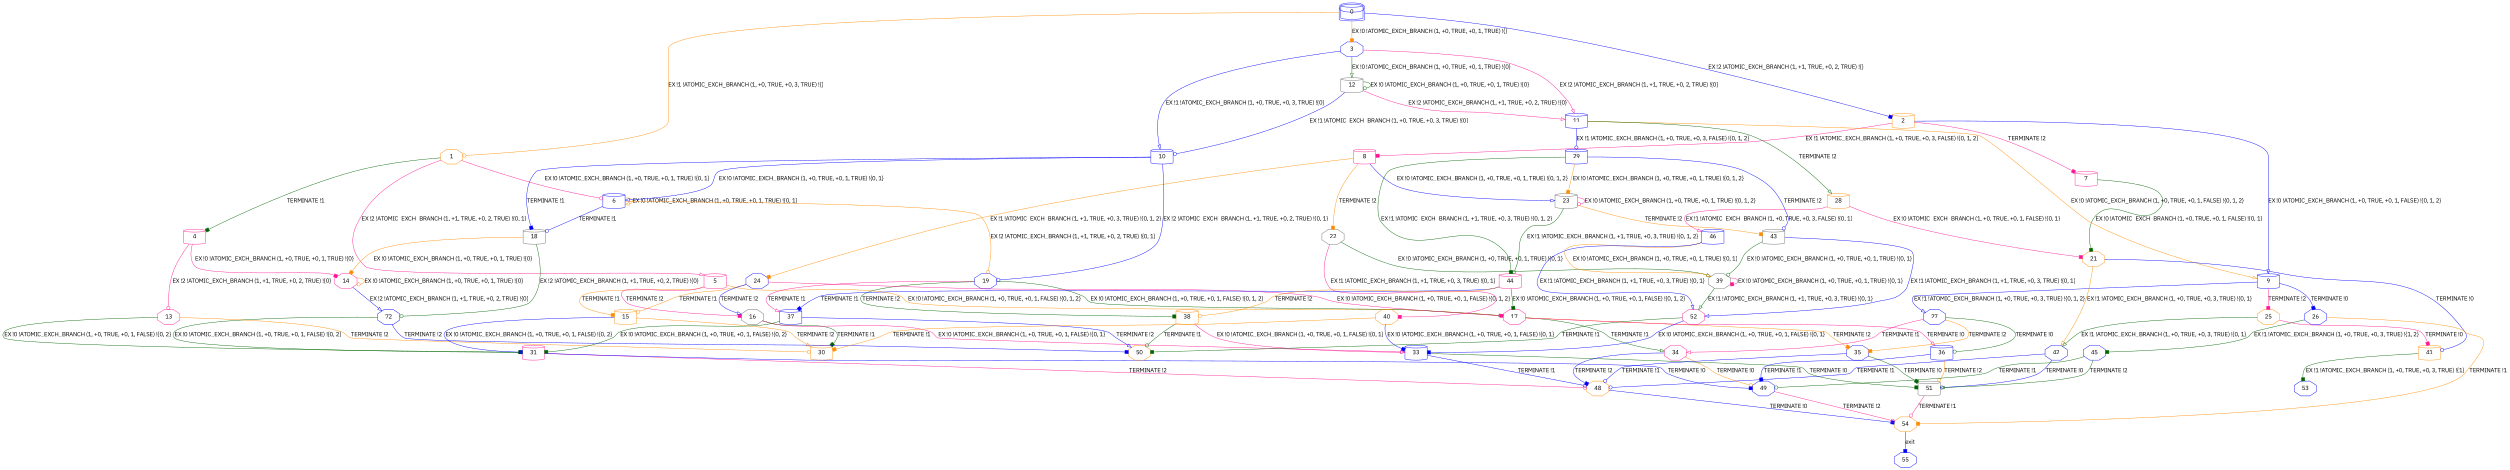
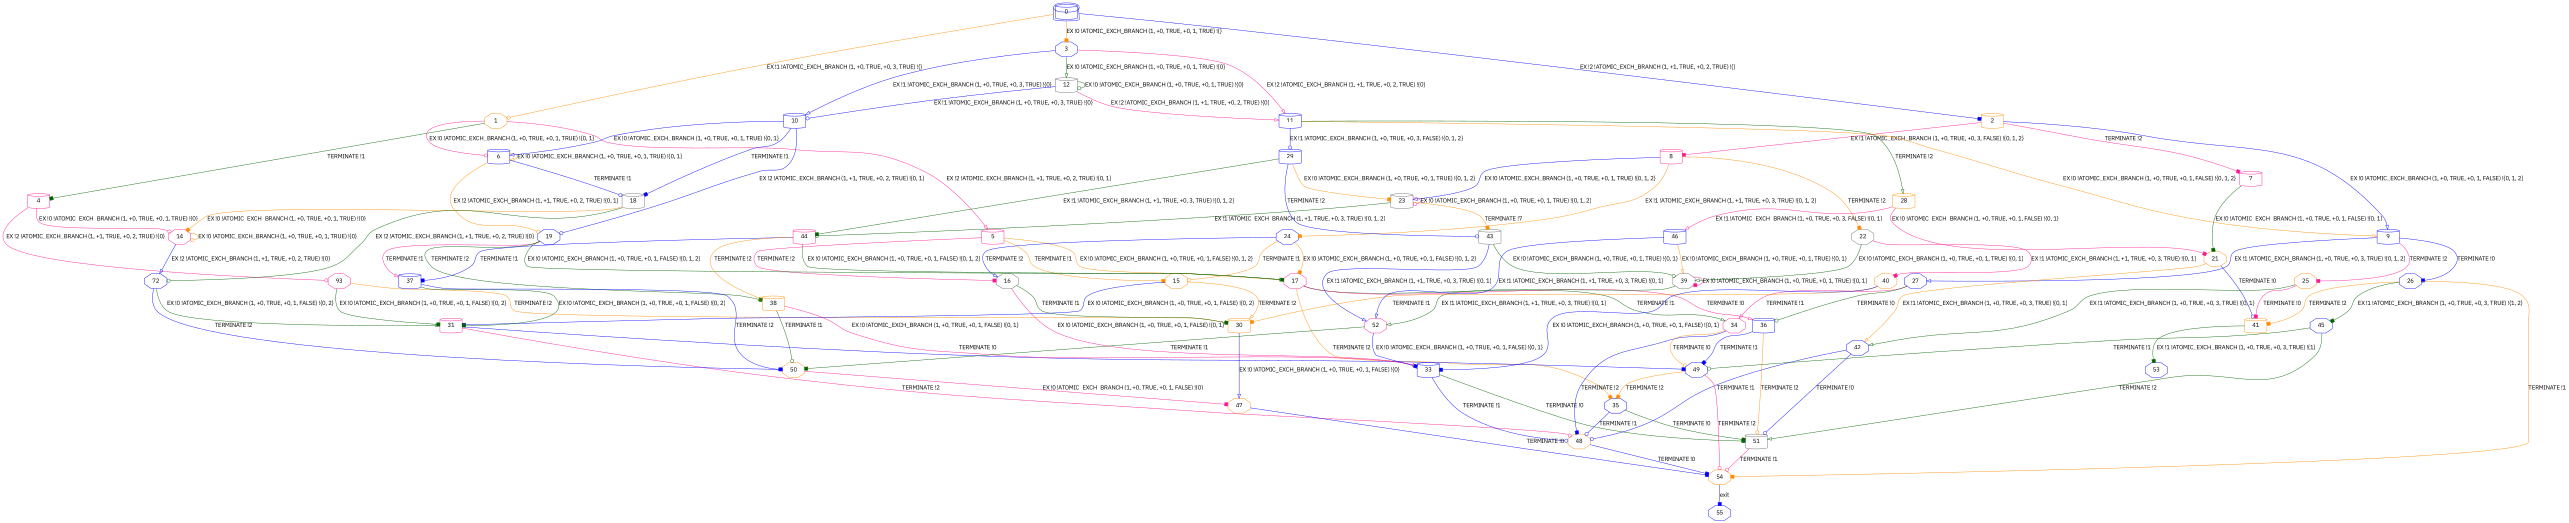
  digraph {
    fontname="IBM Plex Sans"
    node [color=blue fontname="IBM Plex Sans" shape=octagon]
    edge [arrowhead=box color=blue fontname="IBM Plex Sans"]
    0 [peripheries=2 shape=cylinder]
    1 [color=darkorange]
    2 [color=darkorange shape=cylinder]
    3
    4 [color=deeppink shape=cylinder]
    5 [color=deeppink shape=cylinder]
    6 [shape=cylinder]
    7 [color=deeppink shape=cylinder]
    8 [color=deeppink shape=cylinder]
    9 [shape=cylinder]
    10 [shape=cylinder]
    11 [shape=cylinder]
    12 [color=gray40 shape=cylinder]
-   13 [color=deeppink]
+   13 [color=deeppink label=93]
    14 [color=deeppink]
-   15 [color=darkorange shape=cylinder]
+   15 [color=darkorange]
    16 [color=gray40]
    17 [color=deeppink]
    18 [color=gray40 shape=cylinder]
    19
    21 [color=darkorange]
    22 [color=gray40]
    23 [color=gray40 shape=cylinder]
    24
    25 [color=darkorange]
    26
    27
    28 [color=darkorange shape=cylinder]
    29 [shape=cylinder]
    30 [color=darkorange shape=cylinder]
    31 [color=deeppink shape=cylinder]
    n32 [label=72]
    33 [shape=cylinder]
    34 [color=deeppink]
    35
    36 [shape=cylinder]
    37 [shape=cylinder]
    38 [color=darkorange shape=cylinder]
    41 [color=darkorange shape=cylinder]
    42
    39 [color=gray40]
    40 [color=darkorange]
    43 [color=gray40 shape=cylinder]
    44 [color=deeppink shape=cylinder]
    45
    54 [color=darkorange]
    46 [shape=cylinder]
+   47 [color=darkorange]
    48 [color=darkorange]
    49
    50 [color=darkorange]
    51 [color=gray40 shape=cylinder]
    52 [color=deeppink]
    53
    55
    0 -> 1 [arrowhead=odot color=darkorange label="EX !1 !ATOMIC_EXCH_BRANCH (1, +0, TRUE, +0, 3, TRUE) !{}"]
    0 -> 2 [label="EX !2 !ATOMIC_EXCH_BRANCH (1, +1, TRUE, +0, 2, TRUE) !{}"]
    0 -> 3 [color=darkorange label="EX !0 !ATOMIC_EXCH_BRANCH (1, +0, TRUE, +0, 1, TRUE) !{}"]
    1 -> 4 [color=darkgreen label="TERMINATE !1"]
    1 -> 5 [arrowhead=onormal color=deeppink label="EX !2 !ATOMIC_EXCH_BRANCH (1, +1, TRUE, +0, 2, TRUE) !{0, 1}"]
    1 -> 6 [arrowhead=odot color=deeppink label="EX !0 !ATOMIC_EXCH_BRANCH (1, +0, TRUE, +0, 1, TRUE) !{0, 1}"]
    2 -> 7 [color=deeppink label="TERMINATE !2"]
    2 -> 8 [color=deeppink label="EX !1 !ATOMIC_EXCH_BRANCH (1, +0, TRUE, +0, 3, FALSE) !{0, 1, 2}"]
    2 -> 9 [arrowhead=onormal label="EX !0 !ATOMIC_EXCH_BRANCH (1, +0, TRUE, +0, 1, FALSE) !{0, 1, 2}"]
    3 -> 10 [arrowhead=onormal label="EX !1 !ATOMIC_EXCH_BRANCH (1, +0, TRUE, +0, 3, TRUE) !{0}"]
    3 -> 11 [arrowhead=onormal color=deeppink label="EX !2 !ATOMIC_EXCH_BRANCH (1, +1, TRUE, +0, 2, TRUE) !{0}"]
    3 -> 12 [arrowhead=onormal color=darkgreen label="EX !0 !ATOMIC_EXCH_BRANCH (1, +0, TRUE, +0, 1, TRUE) !{0}"]
    4 -> 13 [arrowhead=odot color=deeppink label="EX !2 !ATOMIC_EXCH_BRANCH (1, +1, TRUE, +0, 2, TRUE) !{0}"]
-   4 -> 14 [color=deeppink label="EX !0 !ATOMIC_EXCH_BRANCH (1, +0, TRUE, +0, 1, TRUE) !{0}"]
+   4 -> 14 [arrowhead=odot color=deeppink label="EX !0 !ATOMIC_EXCH_BRANCH (1, +0, TRUE, +0, 1, TRUE) !{0}"]
    5 -> 15 [color=darkorange label="TERMINATE !1"]
    5 -> 16 [color=deeppink label="TERMINATE !2"]
    5 -> 17 [arrowhead=onormal color=darkorange label="EX !0 !ATOMIC_EXCH_BRANCH (1, +0, TRUE, +0, 1, FALSE) !{0, 1, 2}"]
    6 -> 6 [arrowhead=onormal color=darkorange label="EX !0 !ATOMIC_EXCH_BRANCH (1, +0, TRUE, +0, 1, TRUE) !{0, 1}"]
    6 -> 18 [arrowhead=odot label="TERMINATE !1"]
    6 -> 19 [arrowhead=odot color=darkorange label="EX !2 !ATOMIC_EXCH_BRANCH (1, +1, TRUE, +0, 2, TRUE) !{0, 1}"]
    7 -> 21 [color=darkgreen label="EX !0 !ATOMIC_EXCH_BRANCH (1, +0, TRUE, +0, 1, FALSE) !{0, 1}"]
    8 -> 22 [color=darkorange label="TERMINATE !2"]
    8 -> 23 [arrowhead=onormal label="EX !0 !ATOMIC_EXCH_BRANCH (1, +0, TRUE, +0, 1, TRUE) !{0, 1, 2}"]
    8 -> 24 [color=darkorange label="EX !1 !ATOMIC_EXCH_BRANCH (1, +1, TRUE, +0, 3, TRUE) !{0, 1, 2}"]
    9 -> 25 [color=deeppink label="TERMINATE !2"]
    9 -> 26 [label="TERMINATE !0"]
    9 -> 27 [arrowhead=onormal label="EX !1 !ATOMIC_EXCH_BRANCH (1, +0, TRUE, +0, 3, TRUE) !{0, 1, 2}"]
    10 -> 6 [arrowhead=onormal label="EX !0 !ATOMIC_EXCH_BRANCH (1, +0, TRUE, +0, 1, TRUE) !{0, 1}"]
    10 -> 18 [label="TERMINATE !1"]
    10 -> 19 [arrowhead=odot label="EX !2 !ATOMIC_EXCH_BRANCH (1, +1, TRUE, +0, 2, TRUE) !{0, 1}"]
    11 -> 9 [arrowhead=onormal color=darkorange label="EX !0 !ATOMIC_EXCH_BRANCH (1, +0, TRUE, +0, 1, FALSE) !{0, 1, 2}"]
    11 -> 28 [arrowhead=onormal color=darkgreen label="TERMINATE !2"]
    11 -> 29 [arrowhead=odot label="EX !1 !ATOMIC_EXCH_BRANCH (1, +0, TRUE, +0, 3, FALSE) !{0, 1, 2}"]
    12 -> 10 [arrowhead=odot label="EX !1 !ATOMIC_EXCH_BRANCH (1, +0, TRUE, +0, 3, TRUE) !{0}"]
    12 -> 11 [arrowhead=onormal color=deeppink label="EX !2 !ATOMIC_EXCH_BRANCH (1, +1, TRUE, +0, 2, TRUE) !{0}"]
    12 -> 12 [arrowhead=odot color=darkgreen label="EX !0 !ATOMIC_EXCH_BRANCH (1, +0, TRUE, +0, 1, TRUE) !{0}"]
    13 -> 30 [arrowhead=odot color=darkorange label="TERMINATE !2"]
    13 -> 31 [color=darkgreen label="EX !0 !ATOMIC_EXCH_BRANCH (1, +0, TRUE, +0, 1, FALSE) !{0, 2}"]
    14 -> 14 [arrowhead=odot color=darkorange label="EX !0 !ATOMIC_EXCH_BRANCH (1, +0, TRUE, +0, 1, TRUE) !{0}"]
    14 -> n32 [arrowhead=onormal label="EX !2 !ATOMIC_EXCH_BRANCH (1, +1, TRUE, +0, 2, TRUE) !{0}"]
    15 -> 30 [arrowhead=onormal color=darkorange label="TERMINATE !2"]
    15 -> 31 [label="EX !0 !ATOMIC_EXCH_BRANCH (1, +0, TRUE, +0, 1, FALSE) !{0, 2}"]
    16 -> 30 [color=darkgreen label="TERMINATE !1"]
    16 -> 33 [arrowhead=onormal color=deeppink label="EX !0 !ATOMIC_EXCH_BRANCH (1, +0, TRUE, +0, 1, FALSE) !{0, 1}"]
    17 -> 34 [arrowhead=onormal color=darkgreen label="TERMINATE !1"]
    17 -> 35 [color=darkorange label="TERMINATE !2"]
    17 -> 36 [arrowhead=onormal color=deeppink label="TERMINATE !0"]
    18 -> 14 [color=darkorange label="EX !0 !ATOMIC_EXCH_BRANCH (1, +0, TRUE, +0, 1, TRUE) !{0}"]
    18 -> n32 [arrowhead=odot color=darkgreen label="EX !2 !ATOMIC_EXCH_BRANCH (1, +1, TRUE, +0, 2, TRUE) !{0}"]
    19 -> 17 [arrowhead=onormal color=darkgreen label="EX !0 !ATOMIC_EXCH_BRANCH (1, +0, TRUE, +0, 1, FALSE) !{0, 1, 2}"]
    19 -> 37 [arrowhead=onormal color=deeppink label="TERMINATE !1"]
    19 -> 38 [color=darkgreen label="TERMINATE !2"]
    21 -> 41 [arrowhead=odot label="TERMINATE !0"]
    21 -> 42 [arrowhead=onormal color=darkorange label="EX !1 !ATOMIC_EXCH_BRANCH (1, +0, TRUE, +0, 3, TRUE) !{0, 1}"]
    22 -> 39 [arrowhead=onormal color=darkgreen label="EX !0 !ATOMIC_EXCH_BRANCH (1, +0, TRUE, +0, 1, TRUE) !{0, 1}"]
    22 -> 40 [color=deeppink label="EX !1 !ATOMIC_EXCH_BRANCH (1, +1, TRUE, +0, 3, TRUE) !{0, 1}"]
    23 -> 23 [arrowhead=odot color=deeppink label="EX !0 !ATOMIC_EXCH_BRANCH (1, +0, TRUE, +0, 1, TRUE) !{0, 1, 2}"]
-   23 -> 43 [color=darkorange label="TERMINATE !2"]
+   23 -> 43 [color=darkorange label="TERMINATE !7"]
    23 -> 44 [arrowhead=odot color=darkgreen label="EX !1 !ATOMIC_EXCH_BRANCH (1, +1, TRUE, +0, 3, TRUE) !{0, 1, 2}"]
    24 -> 15 [arrowhead=odot color=darkorange label="TERMINATE !1"]
    24 -> 16 [arrowhead=onormal label="TERMINATE !2"]
-   24 -> 17 [color=deeppink label="EX !0 !ATOMIC_EXCH_BRANCH (1, +0, TRUE, +0, 1, FALSE) !{0, 1, 2}"]
+   24 -> 17 [color=darkorange label="EX !0 !ATOMIC_EXCH_BRANCH (1, +0, TRUE, +0, 1, FALSE) !{0, 1, 2}"]
    25 -> 41 [color=deeppink label="TERMINATE !0"]
    25 -> 42 [arrowhead=onormal color=darkgreen label="EX !1 !ATOMIC_EXCH_BRANCH (1, +0, TRUE, +0, 3, TRUE) !{0, 1}"]
+   26 -> 41 [color=darkorange label="TERMINATE !2"]
    26 -> 45 [color=darkgreen label="EX !1 !ATOMIC_EXCH_BRANCH (1, +0, TRUE, +0, 3, TRUE) !{1, 2}"]
    26 -> 54 [color=darkorange label="TERMINATE !1"]
    27 -> 34 [arrowhead=onormal color=deeppink label="TERMINATE !1"]
-   27 -> 35 [color=darkorange label="TERMINATE !2"]
+   49 -> 35 [color=darkorange label="TERMINATE !2"]
    27 -> 36 [arrowhead=odot color=darkgreen label="TERMINATE !0"]
    28 -> 21 [color=deeppink label="EX !0 !ATOMIC_EXCH_BRANCH (1, +0, TRUE, +0, 1, FALSE) !{0, 1}"]
    28 -> 46 [arrowhead=onormal color=deeppink label="EX !1 !ATOMIC_EXCH_BRANCH (1, +0, TRUE, +0, 3, FALSE) !{0, 1}"]
    29 -> 23 [color=darkorange label="EX !0 !ATOMIC_EXCH_BRANCH (1, +0, TRUE, +0, 1, TRUE) !{0, 1, 2}"]
    29 -> 43 [arrowhead=odot label="TERMINATE !2"]
    29 -> 44 [color=darkgreen label="EX !1 !ATOMIC_EXCH_BRANCH (1, +1, TRUE, +0, 3, TRUE) !{0, 1, 2}"]
+   30 -> 47 [arrowhead=onormal label="EX !0 !ATOMIC_EXCH_BRANCH (1, +0, TRUE, +0, 1, FALSE) !{0}"]
    31 -> 48 [arrowhead=odot color=deeppink label="TERMINATE !2"]
    31 -> 49 [label="TERMINATE !0"]
    n32 -> 31 [arrowhead=onormal color=darkgreen label="EX !0 !ATOMIC_EXCH_BRANCH (1, +0, TRUE, +0, 1, FALSE) !{0, 2}"]
    n32 -> 50 [label="TERMINATE !2"]
    33 -> 48 [arrowhead=odot label="TERMINATE !1"]
    33 -> 51 [color=darkgreen label="TERMINATE !0"]
    34 -> 48 [label="TERMINATE !2"]
    34 -> 49 [arrowhead=odot color=darkorange label="TERMINATE !0"]
    35 -> 48 [arrowhead=odot label="TERMINATE !1"]
    35 -> 51 [color=darkgreen label="TERMINATE !0"]
    36 -> 49 [label="TERMINATE !1"]
    36 -> 51 [arrowhead=odot color=darkorange label="TERMINATE !2"]
    37 -> 31 [color=darkgreen label="EX !0 !ATOMIC_EXCH_BRANCH (1, +0, TRUE, +0, 1, FALSE) !{0, 2}"]
    37 -> 50 [arrowhead=onormal label="TERMINATE !2"]
    38 -> 33 [arrowhead=onormal color=deeppink label="EX !0 !ATOMIC_EXCH_BRANCH (1, +0, TRUE, +0, 1, FALSE) !{0, 1}"]
    38 -> 50 [arrowhead=odot color=darkgreen label="TERMINATE !1"]
    41 -> 53 [color=darkgreen label="EX !1 !ATOMIC_EXCH_BRANCH (1, +0, TRUE, +0, 3, TRUE) !{1}"]
    42 -> 48 [arrowhead=odot label="TERMINATE !1"]
    42 -> 51 [arrowhead=odot label="TERMINATE !0"]
    39 -> 39 [color=deeppink label="EX !0 !ATOMIC_EXCH_BRANCH (1, +0, TRUE, +0, 1, TRUE) !{0, 1}"]
    39 -> 52 [arrowhead=onormal color=darkgreen label="EX !1 !ATOMIC_EXCH_BRANCH (1, +1, TRUE, +0, 3, TRUE) !{0, 1}"]
    40 -> 30 [color=darkorange label="TERMINATE !1"]
    40 -> 33 [label="EX !0 !ATOMIC_EXCH_BRANCH (1, +0, TRUE, +0, 1, FALSE) !{0, 1}"]
    43 -> 39 [arrowhead=odot color=darkgreen label="EX !0 !ATOMIC_EXCH_BRANCH (1, +0, TRUE, +0, 1, TRUE) !{0, 1}"]
    43 -> 52 [arrowhead=onormal label="EX !1 !ATOMIC_EXCH_BRANCH (1, +1, TRUE, +0, 3, TRUE) !{0, 1}"]
    44 -> 17 [color=darkgreen label="EX !0 !ATOMIC_EXCH_BRANCH (1, +0, TRUE, +0, 1, FALSE) !{0, 1, 2}"]
    44 -> 37 [label="TERMINATE !1"]
    44 -> 38 [arrowhead=odot color=darkorange label="TERMINATE !2"]
    45 -> 49 [arrowhead=odot color=darkgreen label="TERMINATE !1"]
    45 -> 51 [arrowhead=onormal color=darkgreen label="TERMINATE !2"]
    54 -> 55 [label=exit]
    46 -> 39 [arrowhead=onormal color=darkorange label="EX !0 !ATOMIC_EXCH_BRANCH (1, +0, TRUE, +0, 1, TRUE) !{0, 1}"]
    46 -> 52 [arrowhead=onormal label="EX !1 !ATOMIC_EXCH_BRANCH (1, +1, TRUE, +0, 3, TRUE) !{0, 1}"]
+   47 -> 54 [label="TERMINATE !0"]
    48 -> 54 [label="TERMINATE !0"]
    49 -> 54 [arrowhead=odot color=deeppink label="TERMINATE !2"]
+   50 -> 47 [color=deeppink label="EX !0 !ATOMIC_EXCH_BRANCH (1, +0, TRUE, +0, 1, FALSE) !{0}"]
    51 -> 54 [arrowhead=odot color=deeppink label="TERMINATE !1"]
    52 -> 33 [label="EX !0 !ATOMIC_EXCH_BRANCH (1, +0, TRUE, +0, 1, FALSE) !{0, 1}"]
    52 -> 50 [color=darkgreen label="TERMINATE !1"]
  }
